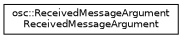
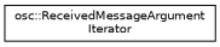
  digraph {
    rankdir=LR
-   n1 [color=black fillcolor=white fontname=Helvetica fontsize=10 height=0.2 label="osc::ReceivedMessageArgument\lReceivedMessageArgument" shape=record style=filled width=0.4]
+   n1 [color=black fillcolor=white fontname=Helvetica fontsize=10 height=0.2 label="osc::ReceivedMessageArgument\lIterator" shape=record style=filled width=0.4]
  }
